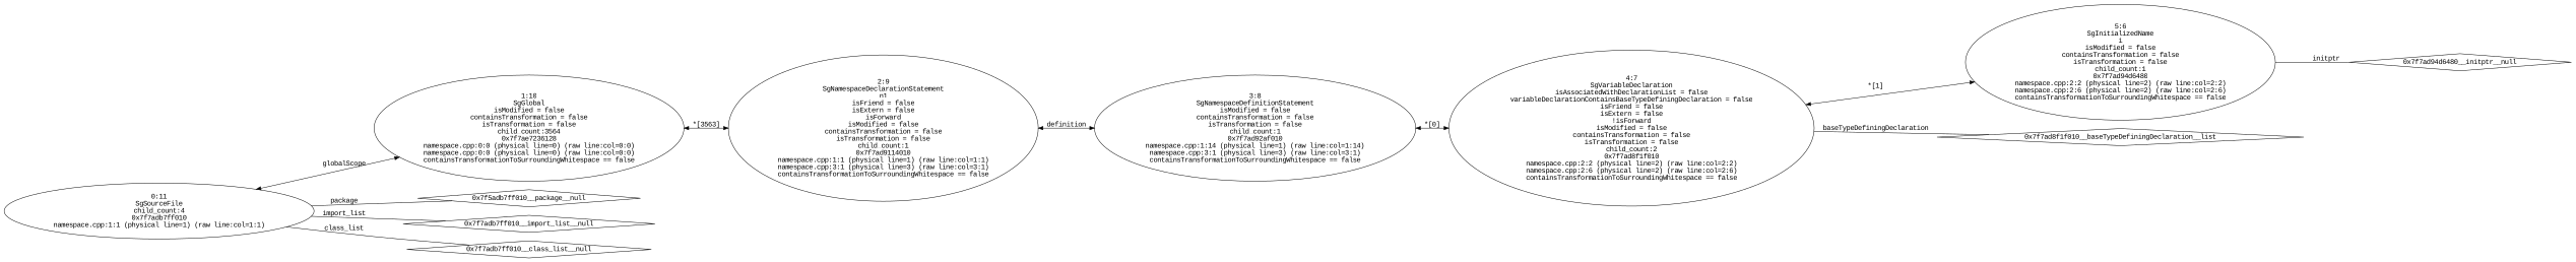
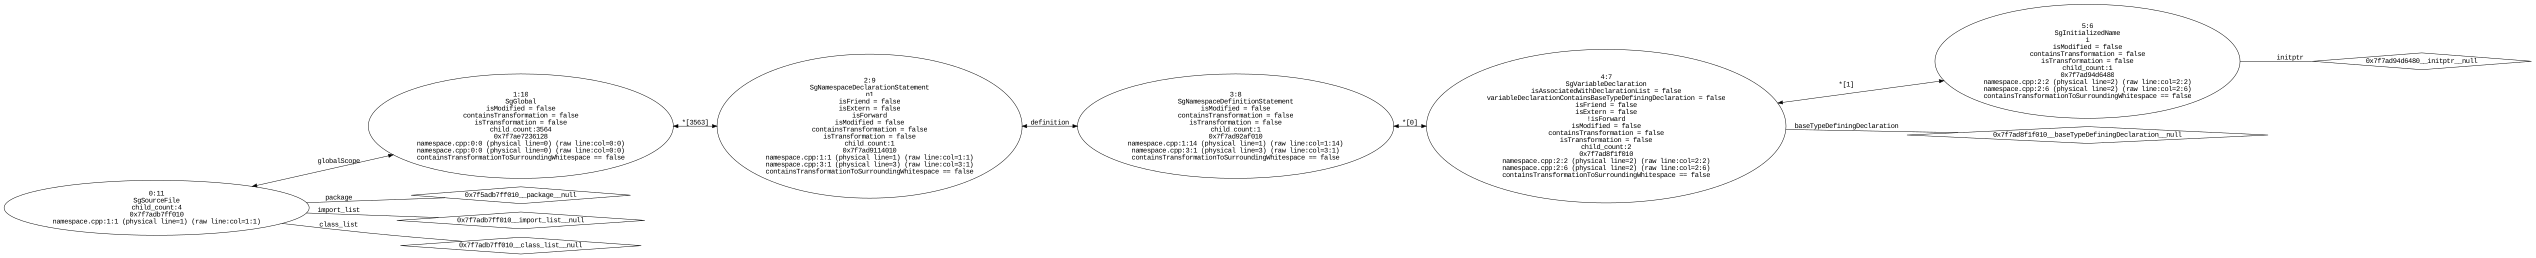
  digraph {
    fontname="Liberation Mono"
    rankdir=LR
    node [fontname="Liberation Mono"]
    edge [dir=none fontname="Liberation Mono"]
    n1 [label="5:6\nSgInitializedName\ni\nisModified = false\ncontainsTransformation = false\nisTransformation = false\nchild_count:1\n0x7f7ad94d6480\nnamespace.cpp:2:2 (physical line=2) (raw line:col=2:2)\nnamespace.cpp:2:6 (physical line=2) (raw line:col=2:6)\ncontainsTransformationToSurroundingWhitespace == false\n"]
    "0x7f7ad94d6480__initptr__null" [shape=diamond]
    n3 [label="4:7\nSgVariableDeclaration\n isAssociatedWithDeclarationList = false \n variableDeclarationContainsBaseTypeDefiningDeclaration = false \n isFriend = false \n isExtern = false \n!isForward\nisModified = false\ncontainsTransformation = false\nisTransformation = false\nchild_count:2\n0x7f7ad8f1f010\nnamespace.cpp:2:2 (physical line=2) (raw line:col=2:2)\nnamespace.cpp:2:6 (physical line=2) (raw line:col=2:6)\ncontainsTransformationToSurroundingWhitespace == false\n"]
-   "0x7f7ad8f1f010__baseTypeDefiningDeclaration__null" [shape=diamond label="0x7f7ad8f1f010__baseTypeDefiningDeclaration__list"]
+   "0x7f7ad8f1f010__baseTypeDefiningDeclaration__null" [shape=diamond]
    n5 [label="3:8\nSgNamespaceDefinitionStatement\nisModified = false\ncontainsTransformation = false\nisTransformation = false\nchild_count:1\n0x7f7ad92af010\nnamespace.cpp:1:14 (physical line=1) (raw line:col=1:14)\nnamespace.cpp:3:1 (physical line=3) (raw line:col=3:1)\ncontainsTransformationToSurroundingWhitespace == false\n"]
    n6 [label="2:9\nSgNamespaceDeclarationStatement\nn1\n isFriend = false \n isExtern = false \nisForward\nisModified = false\ncontainsTransformation = false\nisTransformation = false\nchild_count:1\n0x7f7ad9114010\nnamespace.cpp:1:1 (physical line=1) (raw line:col=1:1)\nnamespace.cpp:3:1 (physical line=3) (raw line:col=3:1)\ncontainsTransformationToSurroundingWhitespace == false\n"]
    n7 [label="1:10\nSgGlobal\nisModified = false\ncontainsTransformation = false\nisTransformation = false\nchild_count:3564\n0x7f7ae7236128\nnamespace.cpp:0:0 (physical line=0) (raw line:col=0:0)\nnamespace.cpp:0:0 (physical line=0) (raw line:col=0:0)\ncontainsTransformationToSurroundingWhitespace == false\n"]
    n8 [label="0:11\nSgSourceFile\nchild_count:4\n0x7f7adb7ff010\nnamespace.cpp:1:1 (physical line=1) (raw line:col=1:1)\n"]
    n9 [label="0x7f5adb7ff010__package__null" shape=diamond]
    "0x7f7adb7ff010__import_list__null" [shape=diamond]
    "0x7f7adb7ff010__class_list__null" [shape=diamond]
    n1 -> "0x7f7ad94d6480__initptr__null" [label=initptr]
    n3 -> n1 [dir=both label="*[1]"]
    n3 -> "0x7f7ad8f1f010__baseTypeDefiningDeclaration__null" [label=baseTypeDefiningDeclaration]
    n5 -> n3 [dir=both label="*[0]"]
    n6 -> n5 [dir=both label=definition]
    n7 -> n6 [dir=both label="*[3563]"]
    n8 -> n7 [dir=both label=globalScope]
    n8 -> n9 [label=package]
    n8 -> "0x7f7adb7ff010__import_list__null" [label=import_list]
    n8 -> "0x7f7adb7ff010__class_list__null" [label=class_list]
  }
